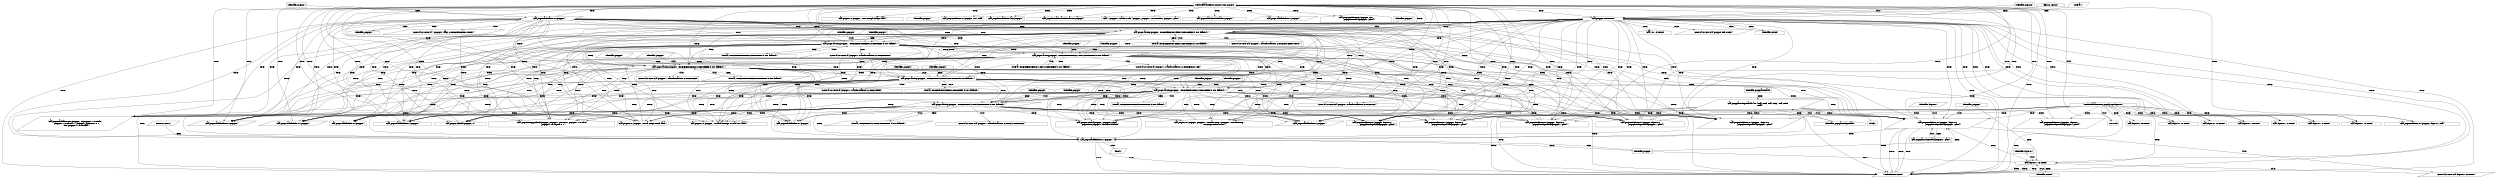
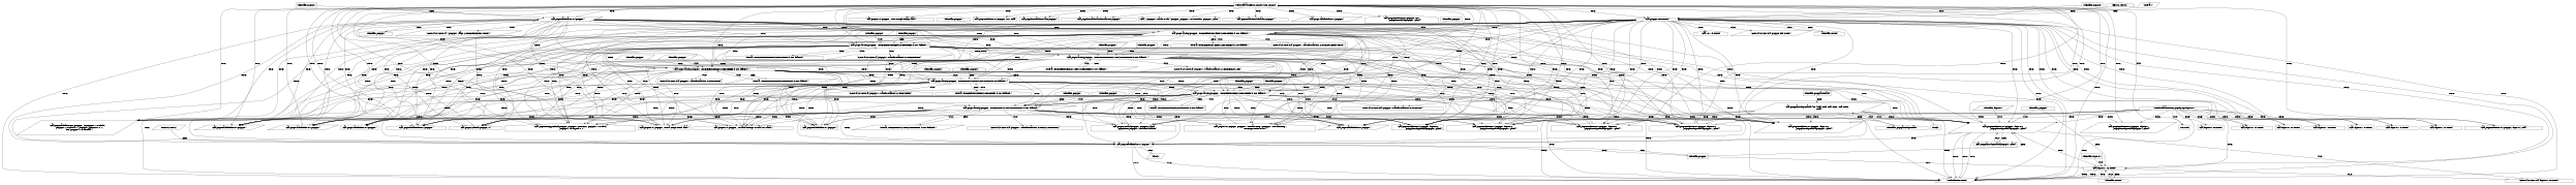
  digraph {
    node [shape=house]
    edge [arrowhead=vee]
    n1 [label="(Call,png_combine_row(png_ptr, dsp_row,\n                     png_pass_dsp_mask[png_ptr->pass]))" shape=parallelogram]
    n2 [label="(Call,png_read_finish_row(png_ptr))" shape=box]
    n3 [label="(Call,png_pass_dsp_mask[png_ptr->pass])" shape=box]
    n4 [label="(MethodReturn,RET)" shape=parallelogram]
-   n5 [label="(ControlStructure,if (dsp_row != NULL))" shape=parallelogram]
+   n5 [label="(ControlStructure,if (dsp_row != NULL))"]
    n6 [label="(Identifier,png_ptr)" shape=box]
    n7 [label="(Block,)" shape=parallelogram]
    n8 [label="(Call,png_warning(png_ptr, \"PNG_READ_PACK_SUPPORTED is not defined.\"))"]
    n9 [label="(Call,png_warning(png_ptr, \"PNG_READ_BGR_SUPPORTED is not defined.\"))" shape=box]
    n10 [label="(Call,png_warning(png_ptr, \"PNG_READ_SHIFT_SUPPORTED is not defined.\"))" shape=box]
    n11 [label="(Call,png_warning(png_ptr, \"PNG_READ_SWAP_SUPPORTED is not defined.\"))" shape=parallelogram]
    n12 [label="(Call,png_read_filter_row(png_ptr, &(png_ptr->row_info),\n      png_ptr->row_buf + 1, png_ptr->prev_row + 1,\n      (int)(png_ptr->row_buf[0])))" shape=parallelogram]
    n13 [label="(ControlStructure,if (png_ptr->transformations & PNG_PACK))" shape=box]
    n14 [label="(Call,png_combine_row(png_ptr, dsp_row,\n                     png_pass_dsp_mask[png_ptr->pass]))"]
    n15 [label="(Call,png_read_finish_row(png_ptr))" shape=parallelogram]
    n16 [label="(Call,png_read_finish_row(png_ptr))" shape=parallelogram]
    n17 [label="(Literal,\"PNG_READ_PACK_SUPPORTED is not defined.\")" shape=parallelogram]
    n18 [label="(Call,png_combine_row(png_ptr, dsp_row,\n                     png_pass_dsp_mask[png_ptr->pass]))" shape=parallelogram]
    n19 [label="(Call,png_read_finish_row(png_ptr))"]
    n20 [label="(Call,png_error(png_ptr, \"Invalid attempt to read row data\"))"]
    n21 [label="(Call,png_combine_row(png_ptr, dsp_row,\n                     png_pass_dsp_mask[png_ptr->pass]))"]
    n22 [label="(Call,png_read_finish_row(png_ptr))" shape=box]
    n23 [label="(Call,png_crc_read(png_ptr, png_ptr->zbuf,\n            (png_size_t)png_ptr->zstream.avail_in))"]
    n24 [label="(Call,png_error(png_ptr, \"Extra compressed data\"))" shape=box]
    n25 [label="(Call,png_combine_row(png_ptr, dsp_row,\n                     png_pass_dsp_mask[png_ptr->pass]))"]
    n26 [label="(Call,png_crc_finish(png_ptr, 0))"]
    n27 [label="(Call,png_read_finish_row(png_ptr))" shape=box]
    n28 [label="(Call,png_error(png_ptr, png_ptr->zstream.msg ? png_ptr->zstream.msg :\n                   \"Decompression error\"))"]
    n29 [label="(Call,png_memcpy_check(png_ptr, png_ptr->prev_row, png_ptr->row_buf,\n      png_ptr->rowbytes + 1))"]
    n30 [label="(Call,png_read_finish_row(png_ptr))" shape=parallelogram]
    n31 [label="(Call,png_combine_row(png_ptr, dsp_row,\n                     png_pass_dsp_mask[png_ptr->pass]))" shape=box]
    n32 [label="(ControlStructure,if (png_ptr->transformations & PNG_BGR))"]
    n33 [label="(Literal,\"PNG_READ_BGR_SUPPORTED is not defined.\")" shape=box]
    n34 [label="(ControlStructure,if (png_ptr->transformations & PNG_SHIFT))"]
    n35 [label="(Literal,\"PNG_READ_SHIFT_SUPPORTED is not defined.\")"]
    n36 [label="(Literal,\"PNG_READ_SWAP_SUPPORTED is not defined.\")" shape=parallelogram]
    n37 [label="(ControlStructure,if (png_ptr->transformations & PNG_SWAP_BYTES))"]
    n38 [label="(Call,png_warning(png_ptr, \"PNG_READ_PACKSWAP_SUPPORTED is not defined.\"))" shape=parallelogram]
    n39 [label="(Literal,\"PNG_READ_PACKSWAP_SUPPORTED is not defined.\")" shape=parallelogram]
    n40 [label="(ControlStructure,if (png_ptr->transformations & PNG_PACKSWAP))" shape=parallelogram]
    n41 [label="(Call,png_read_start_row(png_ptr))" shape=parallelogram]
    n42 [label="(Call,png_warning(png_ptr, \"PNG_READ_FILLER_SUPPORTED is not defined.\"))" shape=box]
    n43 [label="(Call,png_warning(png_ptr, \"PNG_READ_INVERT_SUPPORTED is not defined.\"))" shape=parallelogram]
    n44 [label="(Identifier,png_ptr)"]
    n45 [label="(ControlStructure,if (!(png_ptr->flags & PNG_FLAG_ROW_INIT)))" shape=parallelogram]
    n46 [label="(Literal,\"PNG_READ_FILLER_SUPPORTED is not defined.\")"]
    n47 [label="(ControlStructure,if (png_ptr->transformations & PNG_FILLER))" shape=parallelogram]
    n48 [label="(Literal,\"PNG_READ_INVERT_SUPPORTED is not defined.\")"]
    n49 [label="(ControlStructure,if (png_ptr->transformations & PNG_INVERT_MONO))" shape=box]
    n50 [label="(Call,png_ptr == NULL)"]
    n51 [label="(Call,dsp_row != NULL)"]
    n52 [label="(Call,row != NULL)"]
    n53 [label="(ControlStructure,if (png_ptr == NULL))" shape=parallelogram]
    n54 [label="(Call,dsp_row != NULL)"]
    n55 [label="(Call,dsp_row != NULL)"]
    n56 [label="(Call,dsp_row != NULL)"]
    n57 [label="(Call,dsp_row != NULL)" shape=box]
    n58 [label="(Call,dsp_row != NULL)" shape=box]
    n59 [label="(Call,dsp_row != NULL)"]
    n60 [label="(Identifier,NULL)"]
    n61 [label="(Identifier,NULL)"]
    n62 [label="(MethodParameterIn,png_structp png_ptr)" shape=box]
    n63 [label="(Call,png_error(png_ptr, \"Not enough image data\"))"]
    n64 [label="(Call,png_combine_row(png_ptr, row, 0xff))" shape=box]
    n65 [label="(Call,png_do_read_interlace(png_ptr))" shape=box]
    n66 [label="(Call,png_do_read_transformations(png_ptr))"]
    n67 [label="(Call,png_combine_row(png_ptr, dsp_row,\n            png_pass_dsp_mask[png_ptr->pass]))" shape=parallelogram]
    n68 [label="(Call,(*(png_ptr->read_row_fn))(png_ptr, png_ptr->row_number, png_ptr->pass))" shape=box]
    n69 [label="(Call,png_read_chunk_header(png_ptr))"]
    n70 [label="(Call,png_read_finish_row(png_ptr))" shape=parallelogram]
    n71 [label="(Call,png_combine_row(png_ptr, row,\n            png_pass_mask[png_ptr->pass]))"]
    n72 [label="(Call,png_combine_row(png_ptr, dsp_row, 0xff))"]
    1000105 [shape=box]
    n74 [label="(MethodParameterIn,png_bytep dsp_row)"]
    n75 [label="(Call,dsp_row != NULL)" shape=box]
    n76 [label="(Call,png_pass_dsp_mask[7] = {0xff, 0x0f, 0xff, 0x33, 0xff, 0x55,\n       0xff})" shape=parallelogram]
    n77 [label="(Block,)" shape=box]
    n78 [label="(Identifier,png_pass_dsp_mask)"]
    n79 [label="(Return,return;)"]
    n80 [label="(Literal,1)" shape=parallelogram]
    n81 [label="(Identifier,dsp_row)" shape=parallelogram]
    n82 [label="(Identifier,png_ptr)" shape=box]
    n83 [label="(Identifier,png_ptr)"]
    n84 [label="(Identifier,png_ptr)" shape=parallelogram]
    n85 [label="(Identifier,png_ptr)"]
    n86 [label="(Identifier,png_ptr)" shape=box]
    n87 [label="(Identifier,png_ptr)"]
    n88 [label="(Return,return;)" shape=parallelogram]
    n89 [label="(Identifier,png_ptr)" shape=box]
    n90 [label="(Identifier,dsp_row)" shape=box]
    n91 [label="(Identifier,png_pass_mask)" shape=box]
    n92 [label="(Identifier,png_ptr)" shape=parallelogram]
    n93 [label="(Identifier,png_ptr)"]
    n94 [label="(Identifier,png_ptr)" shape=parallelogram]
    n95 [label="(Identifier,png_ptr)" shape=box]
    n96 [label="(Identifier,png_ptr)" shape=parallelogram]
    n97 [label="(Identifier,png_ptr)"]
    n98 [label="(Identifier,png_ptr)"]
    n99 [label="(Identifier,png_ptr)"]
    n100 [label="(Identifier,png_ptr)" shape=box]
    n101 [label="(Identifier,png_ptr)" shape=box]
    n1 -> n2 [label="DDG: "]
    n1 -> n3 [arrowhead=onormal label="CFG: "]
    n1 -> n4 [label="DDG: "]
    n1 -> n4 [arrowhead=onormal label="DDG: "]
    n1 -> n4 [arrowhead=onormal label="DDG: "]
    n1 -> n5 [arrowhead=onormal label="AST: "]
    n2 -> n4 [arrowhead=onormal label="DDG: "]
    n2 -> n4 [label="DDG: "]
    n2 -> n6 [arrowhead=onormal label="CFG: "]
    n2 -> n7 [arrowhead=onormal label="AST: "]
    n3 -> n1 [label="AST: "]
    n6 -> n1 [label="CFG: "]
    n6 -> n2 [label="AST: "]
    n6 -> n51 [arrowhead=onormal label="CFG: "]
    n8 -> n1 [arrowhead=onormal label="DDG: "]
    n8 -> n2 [label="DDG: "]
    n8 -> n4 [arrowhead=onormal label="DDG: "]
    n8 -> n9 [label="DDG: "]
    n8 -> n10 [label="DDG: "]
    n8 -> n11 [label="DDG: "]
    n8 -> n12 [arrowhead=onormal label="DDG: "]
    n8 -> n13 [arrowhead=onormal label="AST: "]
    n8 -> n14 [arrowhead=onormal label="DDG: "]
    n8 -> n15 [arrowhead=onormal label="DDG: "]
    n8 -> n16 [arrowhead=onormal label="DDG: "]
    n8 -> n17 [arrowhead=onormal label="CFG: "]
    n8 -> n18 [label="DDG: "]
    n8 -> n19 [arrowhead=onormal label="DDG: "]
    n8 -> n20 [arrowhead=onormal label="DDG: "]
    n8 -> n21 [label="DDG: "]
    n8 -> n22 [label="DDG: "]
    n8 -> n23 [arrowhead=onormal label="DDG: "]
    n8 -> n24 [label="DDG: "]
    n8 -> n25 [label="DDG: "]
    n8 -> n26 [arrowhead=onormal label="DDG: "]
    n8 -> n27 [label="DDG: "]
    n8 -> n28 [label="DDG: "]
    n8 -> n29 [label="DDG: "]
    n8 -> n30 [arrowhead=onormal label="DDG: "]
    n8 -> n31 [label="DDG: "]
    n9 -> n1 [arrowhead=onormal label="DDG: "]
    n9 -> n2 [arrowhead=onormal label="DDG: "]
    n9 -> n4 [label="DDG: "]
    n9 -> n11 [label="DDG: "]
    n9 -> n12 [arrowhead=onormal label="DDG: "]
    n9 -> n14 [arrowhead=onormal label="DDG: "]
    n9 -> n15 [arrowhead=onormal label="DDG: "]
    n9 -> n16 [label="DDG: "]
    n9 -> n18 [arrowhead=onormal label="DDG: "]
    n9 -> n19 [arrowhead=onormal label="DDG: "]
    n9 -> n20 [arrowhead=onormal label="DDG: "]
    n9 -> n21 [arrowhead=onormal label="DDG: "]
    n9 -> n22 [arrowhead=onormal label="DDG: "]
    n9 -> n23 [label="DDG: "]
    n9 -> n24 [arrowhead=onormal label="DDG: "]
    n9 -> n25 [label="DDG: "]
    n9 -> n26 [label="DDG: "]
    n9 -> n27 [label="DDG: "]
    n9 -> n28 [arrowhead=onormal label="DDG: "]
    n9 -> n29 [label="DDG: "]
    n9 -> n30 [label="DDG: "]
    n9 -> n31 [arrowhead=onormal label="DDG: "]
    n9 -> n32 [arrowhead=onormal label="AST: "]
    n9 -> n33 [arrowhead=onormal label="CFG: "]
    n10 -> n1 [label="DDG: "]
    n10 -> n2 [label="DDG: "]
    n10 -> n4 [arrowhead=onormal label="DDG: "]
    n10 -> n9 [arrowhead=onormal label="DDG: "]
    n10 -> n11 [label="DDG: "]
    n10 -> n12 [label="DDG: "]
    n10 -> n14 [arrowhead=onormal label="DDG: "]
    n10 -> n15 [label="DDG: "]
    n10 -> n16 [label="DDG: "]
    n10 -> n18 [arrowhead=onormal label="DDG: "]
    n10 -> n19 [arrowhead=onormal label="DDG: "]
    n10 -> n20 [arrowhead=onormal label="DDG: "]
    n10 -> n21 [arrowhead=onormal label="DDG: "]
    n10 -> n22 [label="DDG: "]
    n10 -> n23 [label="DDG: "]
    n10 -> n24 [arrowhead=onormal label="DDG: "]
    n10 -> n25 [label="DDG: "]
    n10 -> n26 [arrowhead=onormal label="DDG: "]
    n10 -> n27 [arrowhead=onormal label="DDG: "]
    n10 -> n28 [arrowhead=onormal label="DDG: "]
    n10 -> n29 [label="DDG: "]
    n10 -> n30 [label="DDG: "]
    n10 -> n31 [arrowhead=onormal label="DDG: "]
    n10 -> n34 [arrowhead=onormal label="AST: "]
    n10 -> n35 [label="CFG: "]
    n11 -> n1 [label="DDG: "]
    n11 -> n2 [arrowhead=onormal label="DDG: "]
    n11 -> n4 [arrowhead=onormal label="DDG: "]
    n11 -> n12 [label="DDG: "]
    n11 -> n14 [arrowhead=onormal label="DDG: "]
    n11 -> n15 [label="DDG: "]
    n11 -> n16 [label="DDG: "]
    n11 -> n18 [arrowhead=onormal label="DDG: "]
    n11 -> n19 [label="DDG: "]
    n11 -> n20 [label="DDG: "]
    n11 -> n21 [arrowhead=onormal label="DDG: "]
    n11 -> n22 [arrowhead=onormal label="DDG: "]
    n11 -> n23 [label="DDG: "]
    n11 -> n24 [label="DDG: "]
    n11 -> n25 [label="DDG: "]
    n11 -> n26 [arrowhead=onormal label="DDG: "]
    n11 -> n27 [label="DDG: "]
    n11 -> n28 [arrowhead=onormal label="DDG: "]
    n11 -> n29 [arrowhead=onormal label="DDG: "]
    n11 -> n30 [arrowhead=onormal label="DDG: "]
    n11 -> n31 [arrowhead=onormal label="DDG: "]
    n11 -> n36 [label="CFG: "]
    n11 -> n37 [arrowhead=onormal label="AST: "]
    n17 -> n8 [label="AST: "]
    n33 -> n9 [arrowhead=onormal label="AST: "]
    n35 -> n10 [arrowhead=onormal label="AST: "]
    n36 -> n11 [arrowhead=onormal label="AST: "]
    n38 -> n1 [arrowhead=onormal label="DDG: "]
    n38 -> n2 [arrowhead=onormal label="DDG: "]
    n38 -> n4 [label="DDG: "]
    n38 -> n8 [arrowhead=onormal label="DDG: "]
    n38 -> n9 [arrowhead=onormal label="DDG: "]
    n38 -> n10 [label="DDG: "]
    n38 -> n11 [arrowhead=onormal label="DDG: "]
    n38 -> n12 [label="DDG: "]
    n38 -> n14 [arrowhead=onormal label="DDG: "]
    n38 -> n15 [arrowhead=onormal label="DDG: "]
    n38 -> n16 [arrowhead=onormal label="DDG: "]
    n38 -> n18 [arrowhead=onormal label="DDG: "]
    n38 -> n19 [arrowhead=onormal label="DDG: "]
    n38 -> n20 [label="DDG: "]
    n38 -> n21 [arrowhead=onormal label="DDG: "]
    n38 -> n22 [label="DDG: "]
    n38 -> n23 [arrowhead=onormal label="DDG: "]
    n38 -> n24 [arrowhead=onormal label="DDG: "]
    n38 -> n25 [arrowhead=onormal label="DDG: "]
    n38 -> n26 [arrowhead=onormal label="DDG: "]
    n38 -> n27 [arrowhead=onormal label="DDG: "]
    n38 -> n28 [label="DDG: "]
    n38 -> n29 [label="DDG: "]
    n38 -> n30 [arrowhead=onormal label="DDG: "]
    n38 -> n31 [label="DDG: "]
    n38 -> n39 [arrowhead=onormal label="CFG: "]
    n38 -> n40 [label="AST: "]
    n39 -> n38 [label="AST: "]
    n41 -> n1 [arrowhead=onormal label="DDG: "]
    n41 -> n2 [label="DDG: "]
    n41 -> n4 [label="DDG: "]
    n41 -> n8 [label="DDG: "]
    n41 -> n9 [label="DDG: "]
    n41 -> n10 [arrowhead=onormal label="DDG: "]
    n41 -> n11 [arrowhead=onormal label="DDG: "]
    n41 -> n12 [label="DDG: "]
    n41 -> n14 [label="DDG: "]
    n41 -> n15 [label="DDG: "]
    n41 -> n16 [arrowhead=onormal label="DDG: "]
    n41 -> n18 [label="DDG: "]
    n41 -> n19 [label="DDG: "]
    n41 -> n20 [arrowhead=onormal label="DDG: "]
    n41 -> n21 [label="DDG: "]
    n41 -> n22 [label="DDG: "]
    n41 -> n23 [arrowhead=onormal label="DDG: "]
    n41 -> n24 [arrowhead=onormal label="DDG: "]
    n41 -> n25 [arrowhead=onormal label="DDG: "]
    n41 -> n26 [arrowhead=onormal label="DDG: "]
    n41 -> n27 [label="DDG: "]
    n41 -> n28 [arrowhead=onormal label="DDG: "]
    n41 -> n29 [arrowhead=onormal label="DDG: "]
    n41 -> n30 [arrowhead=onormal label="DDG: "]
    n41 -> n31 [label="DDG: "]
    n41 -> n38 [label="DDG: "]
    n41 -> n42 [label="DDG: "]
    n41 -> n43 [label="DDG: "]
    n41 -> n44 [label="CFG: "]
    n41 -> n45 [label="AST: "]
    n42 -> n1 [label="DDG: "]
    n42 -> n2 [arrowhead=onormal label="DDG: "]
    n42 -> n4 [label="DDG: "]
    n42 -> n8 [label="DDG: "]
    n42 -> n9 [label="DDG: "]
    n42 -> n10 [arrowhead=onormal label="DDG: "]
    n42 -> n11 [label="DDG: "]
    n42 -> n12 [label="DDG: "]
    n42 -> n14 [arrowhead=onormal label="DDG: "]
    n42 -> n15 [label="DDG: "]
    n42 -> n16 [arrowhead=onormal label="DDG: "]
    n42 -> n18 [label="DDG: "]
    n42 -> n19 [label="DDG: "]
    n42 -> n20 [label="DDG: "]
    n42 -> n21 [arrowhead=onormal label="DDG: "]
    n42 -> n22 [label="DDG: "]
    n42 -> n23 [arrowhead=onormal label="DDG: "]
    n42 -> n24 [arrowhead=onormal label="DDG: "]
    n42 -> n25 [arrowhead=onormal label="DDG: "]
    n42 -> n26 [arrowhead=onormal label="DDG: "]
    n42 -> n27 [label="DDG: "]
    n42 -> n28 [label="DDG: "]
    n42 -> n29 [label="DDG: "]
    n42 -> n30 [label="DDG: "]
    n42 -> n31 [label="DDG: "]
    n42 -> n38 [arrowhead=onormal label="DDG: "]
    n42 -> n46 [label="CFG: "]
    n42 -> n47 [arrowhead=onormal label="AST: "]
    n43 -> n1 [label="DDG: "]
    n43 -> n2 [label="DDG: "]
    n43 -> n4 [label="DDG: "]
    n43 -> n8 [label="DDG: "]
    n43 -> n9 [label="DDG: "]
    n43 -> n10 [label="DDG: "]
    n43 -> n11 [arrowhead=onormal label="DDG: "]
    n43 -> n12 [arrowhead=onormal label="DDG: "]
    n43 -> n14 [label="DDG: "]
    n43 -> n15 [arrowhead=onormal label="DDG: "]
    n43 -> n16 [label="DDG: "]
    n43 -> n18 [arrowhead=onormal label="DDG: "]
    n43 -> n19 [arrowhead=onormal label="DDG: "]
    n43 -> n20 [arrowhead=onormal label="DDG: "]
    n43 -> n21 [arrowhead=onormal label="DDG: "]
    n43 -> n22 [arrowhead=onormal label="DDG: "]
    n43 -> n23 [arrowhead=onormal label="DDG: "]
    n43 -> n24 [arrowhead=onormal label="DDG: "]
    n43 -> n25 [label="DDG: "]
    n43 -> n26 [arrowhead=onormal label="DDG: "]
    n43 -> n27 [label="DDG: "]
    n43 -> n28 [arrowhead=onormal label="DDG: "]
    n43 -> n29 [label="DDG: "]
    n43 -> n30 [label="DDG: "]
    n43 -> n31 [label="DDG: "]
    n43 -> n38 [arrowhead=onormal label="DDG: "]
    n43 -> n42 [label="DDG: "]
    n43 -> n48 [label="CFG: "]
    n43 -> n49 [arrowhead=onormal label="AST: "]
    n44 -> n41 [label="AST: "]
    n46 -> n42 [label="AST: "]
    n48 -> n43 [label="AST: "]
    n50 -> n1 [label="DDG: "]
    n50 -> n2 [label="DDG: "]
    n50 -> n4 [label="DDG: "]
    n50 -> n4 [label="DDG: "]
    n50 -> n4 [arrowhead=onormal label="DDG: "]
    n50 -> n8 [label="DDG: "]
    n50 -> n9 [label="DDG: "]
    n50 -> n10 [arrowhead=onormal label="DDG: "]
    n50 -> n11 [label="DDG: "]
    n50 -> n12 [arrowhead=onormal label="DDG: "]
    n50 -> n14 [label="DDG: "]
    n50 -> n15 [label="DDG: "]
    n50 -> n16 [arrowhead=onormal label="DDG: "]
    n50 -> n18 [label="DDG: "]
    n50 -> n19 [label="DDG: "]
    n50 -> n20 [label="DDG: "]
    n50 -> n21 [arrowhead=onormal label="DDG: "]
    n50 -> n22 [arrowhead=onormal label="DDG: "]
    n50 -> n23 [arrowhead=onormal label="DDG: "]
    n50 -> n24 [arrowhead=onormal label="DDG: "]
    n50 -> n25 [arrowhead=onormal label="DDG: "]
    n50 -> n26 [label="DDG: "]
    n50 -> n27 [arrowhead=onormal label="DDG: "]
    n50 -> n28 [label="DDG: "]
    n50 -> n29 [arrowhead=onormal label="DDG: "]
    n50 -> n30 [label="DDG: "]
    n50 -> n31 [label="DDG: "]
    n50 -> n32 [label="DDG: "]
    n50 -> n38 [arrowhead=onormal label="DDG: "]
    n50 -> n42 [label="DDG: "]
    n50 -> n43 [label="DDG: "]
    n50 -> n51 [arrowhead=onormal label="DDG: "]
    n50 -> n52 [label="DDG: "]
    n50 -> n53 [label="AST: "]
    n50 -> n54 [arrowhead=onormal label="DDG: "]
    n50 -> n55 [label="DDG: "]
    n50 -> n56 [label="DDG: "]
    n50 -> n57 [label="DDG: "]
    n50 -> n58 [label="DDG: "]
    n50 -> n59 [label="DDG: "]
    n50 -> n60 [label="CFG: "]
    n51 -> n1 [label="DDG: "]
    n51 -> n4 [arrowhead=onormal label="DDG: "]
    n51 -> n4 [arrowhead=onormal label="DDG: "]
    n51 -> n4 [arrowhead=onormal label="DDG: "]
    n51 -> n5 [arrowhead=onormal label="AST: "]
    n51 -> n61 [arrowhead=onormal label="CFG: "]
    n60 -> n50 [arrowhead=onormal label="AST: "]
    n61 -> n51 [label="AST: "]
    n62 -> n1 [arrowhead=onormal label="DDG: "]
    n62 -> n2 [arrowhead=onormal label="DDG: "]
    n62 -> n4 [label="DDG: "]
    n62 -> n8 [label="DDG: "]
    n62 -> n9 [label="DDG: "]
    n62 -> n10 [label="DDG: "]
    n62 -> n11 [label="DDG: "]
    n62 -> n12 [arrowhead=onormal label="DDG: "]
    n62 -> n14 [label="DDG: "]
    n62 -> n15 [label="DDG: "]
    n62 -> n16 [arrowhead=onormal label="DDG: "]
    n62 -> n18 [label="DDG: "]
    n62 -> n19 [arrowhead=onormal label="DDG: "]
    n62 -> n20 [label="DDG: "]
    n62 -> n21 [arrowhead=onormal label="DDG: "]
    n62 -> n22 [arrowhead=onormal label="DDG: "]
    n62 -> n23 [label="DDG: "]
    n62 -> n24 [arrowhead=onormal label="DDG: "]
    n62 -> n25 [arrowhead=onormal label="DDG: "]
    n62 -> n26 [arrowhead=onormal label="DDG: "]
    n62 -> n27 [label="DDG: "]
    n62 -> n28 [label="DDG: "]
    n62 -> n29 [arrowhead=onormal label="DDG: "]
    n62 -> n30 [label="DDG: "]
    n62 -> n31 [label="DDG: "]
    n62 -> n38 [label="DDG: "]
    n62 -> n41 [arrowhead=onormal label="DDG: "]
    n62 -> n42 [arrowhead=onormal label="DDG: "]
    n62 -> n43 [label="DDG: "]
    n62 -> n50 [label="DDG: "]
    n62 -> n63 [label="DDG: "]
    n62 -> n64 [label="DDG: "]
    n62 -> n65 [label="DDG: "]
    n62 -> n66 [label="DDG: "]
    n62 -> n67 [arrowhead=onormal label="DDG: "]
    n62 -> n68 [arrowhead=onormal label="DDG: "]
    n62 -> n69 [label="DDG: "]
    n62 -> n70 [arrowhead=onormal label="DDG: "]
    n62 -> n71 [label="DDG: "]
    n62 -> n72 [label="DDG: "]
    n62 -> 1000105 [label="AST: "]
    n74 -> n1 [label="DDG: "]
    n74 -> n4 [label="DDG: "]
    n74 -> n14 [arrowhead=onormal label="DDG: "]
    n74 -> n18 [arrowhead=onormal label="DDG: "]
    n74 -> n21 [arrowhead=onormal label="DDG: "]
    n74 -> n25 [arrowhead=onormal label="DDG: "]
    n74 -> n31 [label="DDG: "]
    n74 -> n51 [label="DDG: "]
    n74 -> n54 [label="DDG: "]
    n74 -> n55 [label="DDG: "]
    n74 -> n56 [label="DDG: "]
    n74 -> n57 [arrowhead=onormal label="DDG: "]
    n74 -> n58 [label="DDG: "]
    n74 -> n59 [label="DDG: "]
    n74 -> n67 [label="DDG: "]
    n74 -> n72 [arrowhead=onormal label="DDG: "]
    n74 -> 1000105 [arrowhead=onormal label="AST: "]
    n74 -> n75 [label="DDG: "]
    n76 -> n1 [label="DDG: "]
    n76 -> n4 [label="DDG: "]
    n76 -> n14 [label="DDG: "]
    n76 -> n18 [label="DDG: "]
    n76 -> n21 [arrowhead=onormal label="DDG: "]
    n76 -> n25 [label="DDG: "]
    n76 -> n31 [label="DDG: "]
    n76 -> n67 [arrowhead=onormal label="DDG: "]
    n76 -> n77 [arrowhead=onormal label="AST: "]
    n76 -> n78 [arrowhead=onormal label="CFG: "]
    n78 -> n76 [label="AST: "]
    n79 -> n50 [label="CFG: "]
    n80 -> n50 [arrowhead=onormal label="CFG: "]
    n81 -> n1 [arrowhead=onormal label="AST: "]
    n82 -> n9 [arrowhead=onormal label="CFG: "]
    n83 -> n10 [arrowhead=onormal label="AST: "]
    n84 -> n8 [label="CFG: "]
    n85 -> n11 [label="CFG: "]
    n86 -> n38 [label="AST: "]
    n87 -> n9 [arrowhead=onormal label="AST: "]
    n88 -> n2 [label="CFG: "]
    n89 -> n50 [label="AST: "]
    n90 -> n51 [label="AST: "]
    n91 -> n76 [label="CFG: "]
    n92 -> n38 [arrowhead=onormal label="CFG: "]
    n93 -> n11 [arrowhead=onormal label="AST: "]
    n94 -> n42 [arrowhead=onormal label="AST: "]
    n95 -> n43 [arrowhead=onormal label="AST: "]
    n96 -> n8 [label="AST: "]
    n97 -> n43 [label="CFG: "]
    n98 -> n10 [label="CFG: "]
    n99 -> n1 [arrowhead=onormal label="AST: "]
    n99 -> n51 [label="CFG: "]
    n100 -> n42 [arrowhead=onormal label="CFG: "]
    n101 -> n41 [label="CFG: "]
  }
